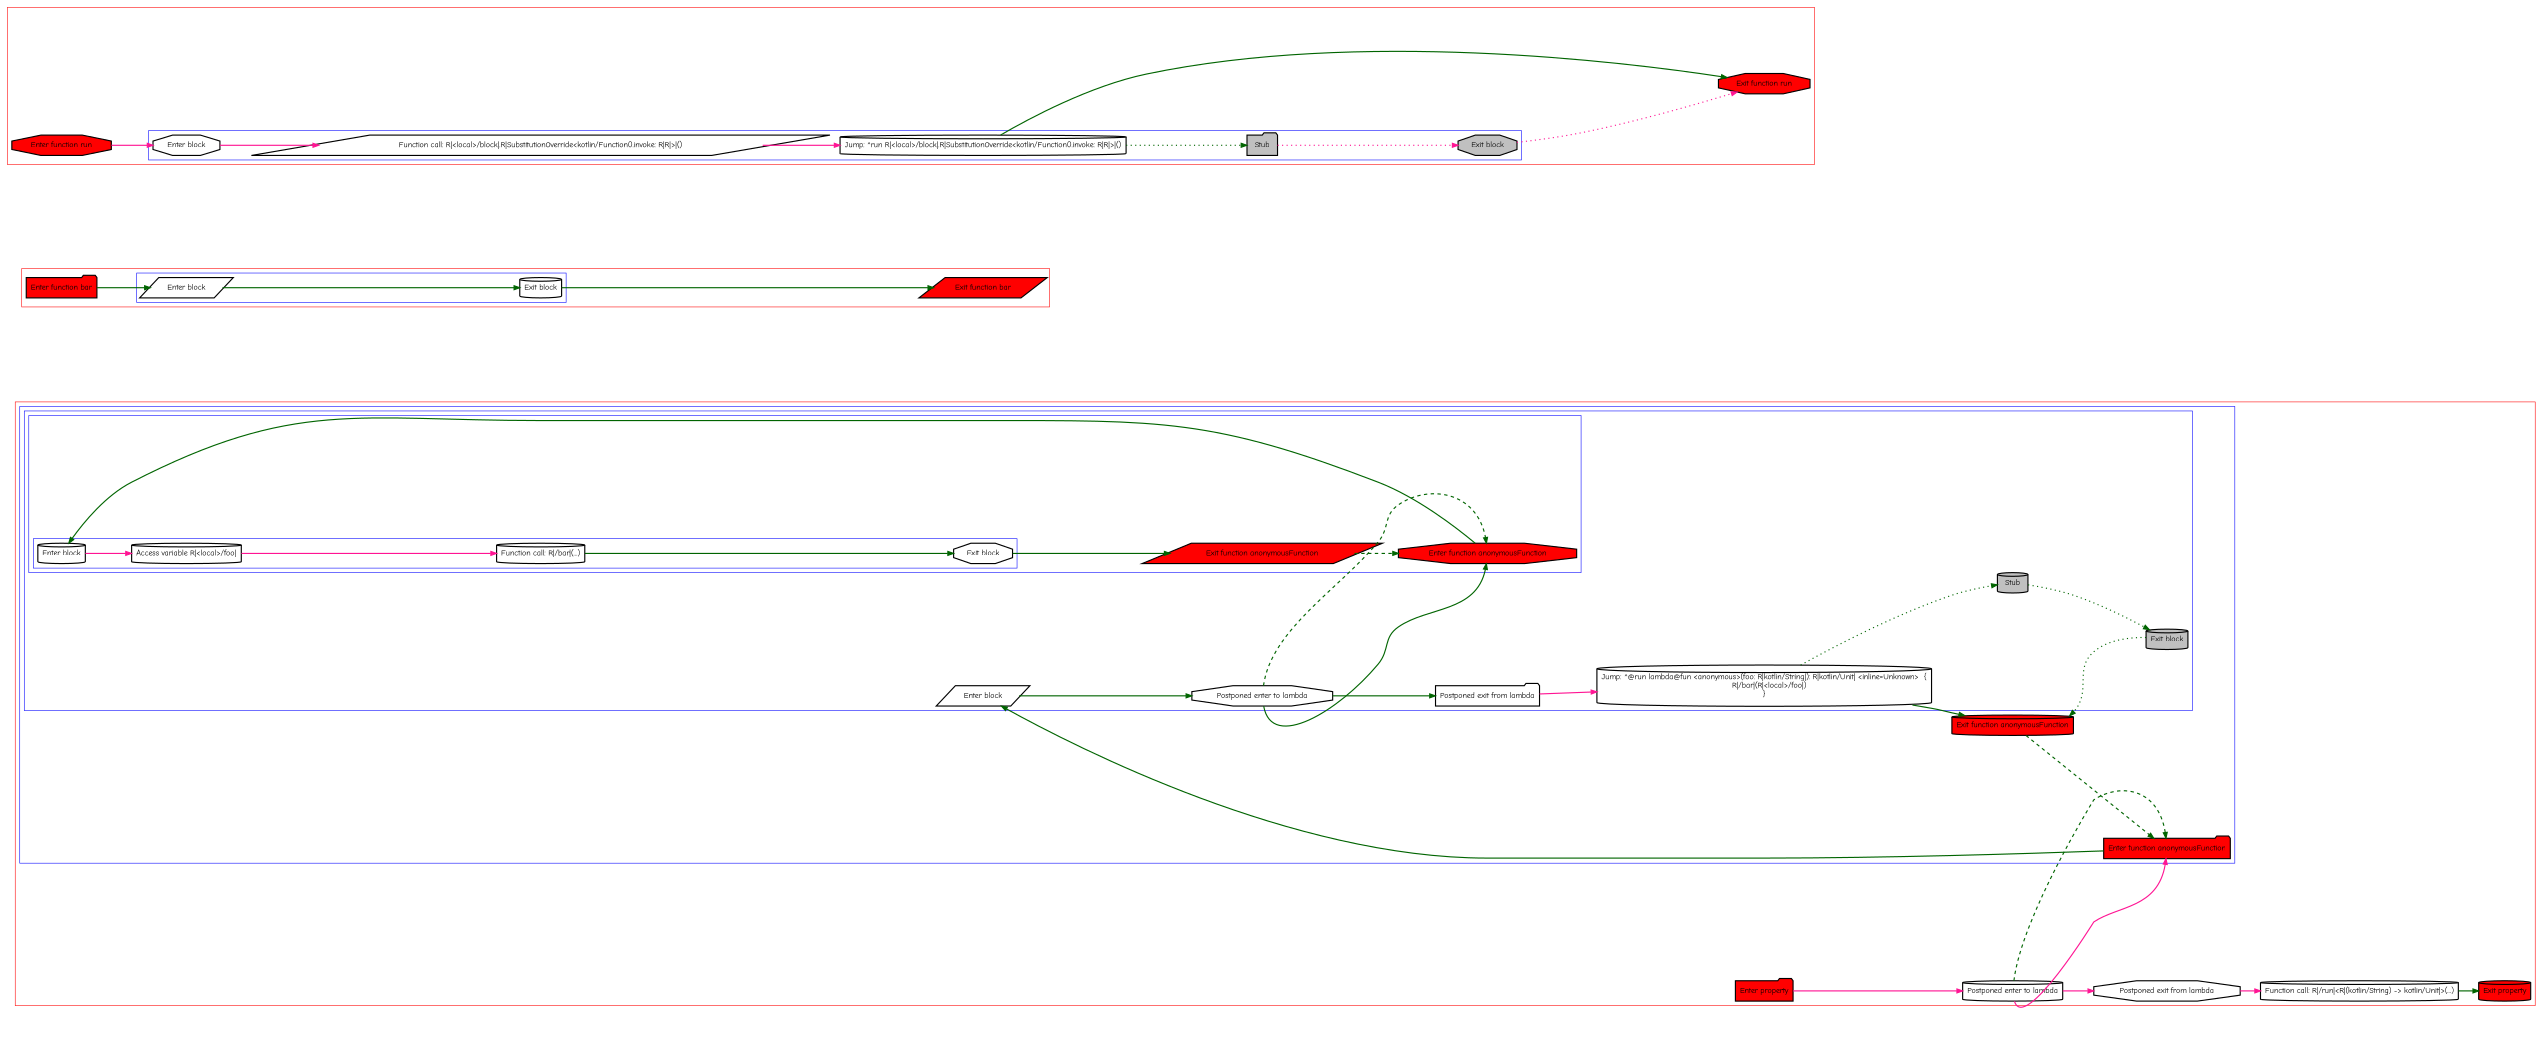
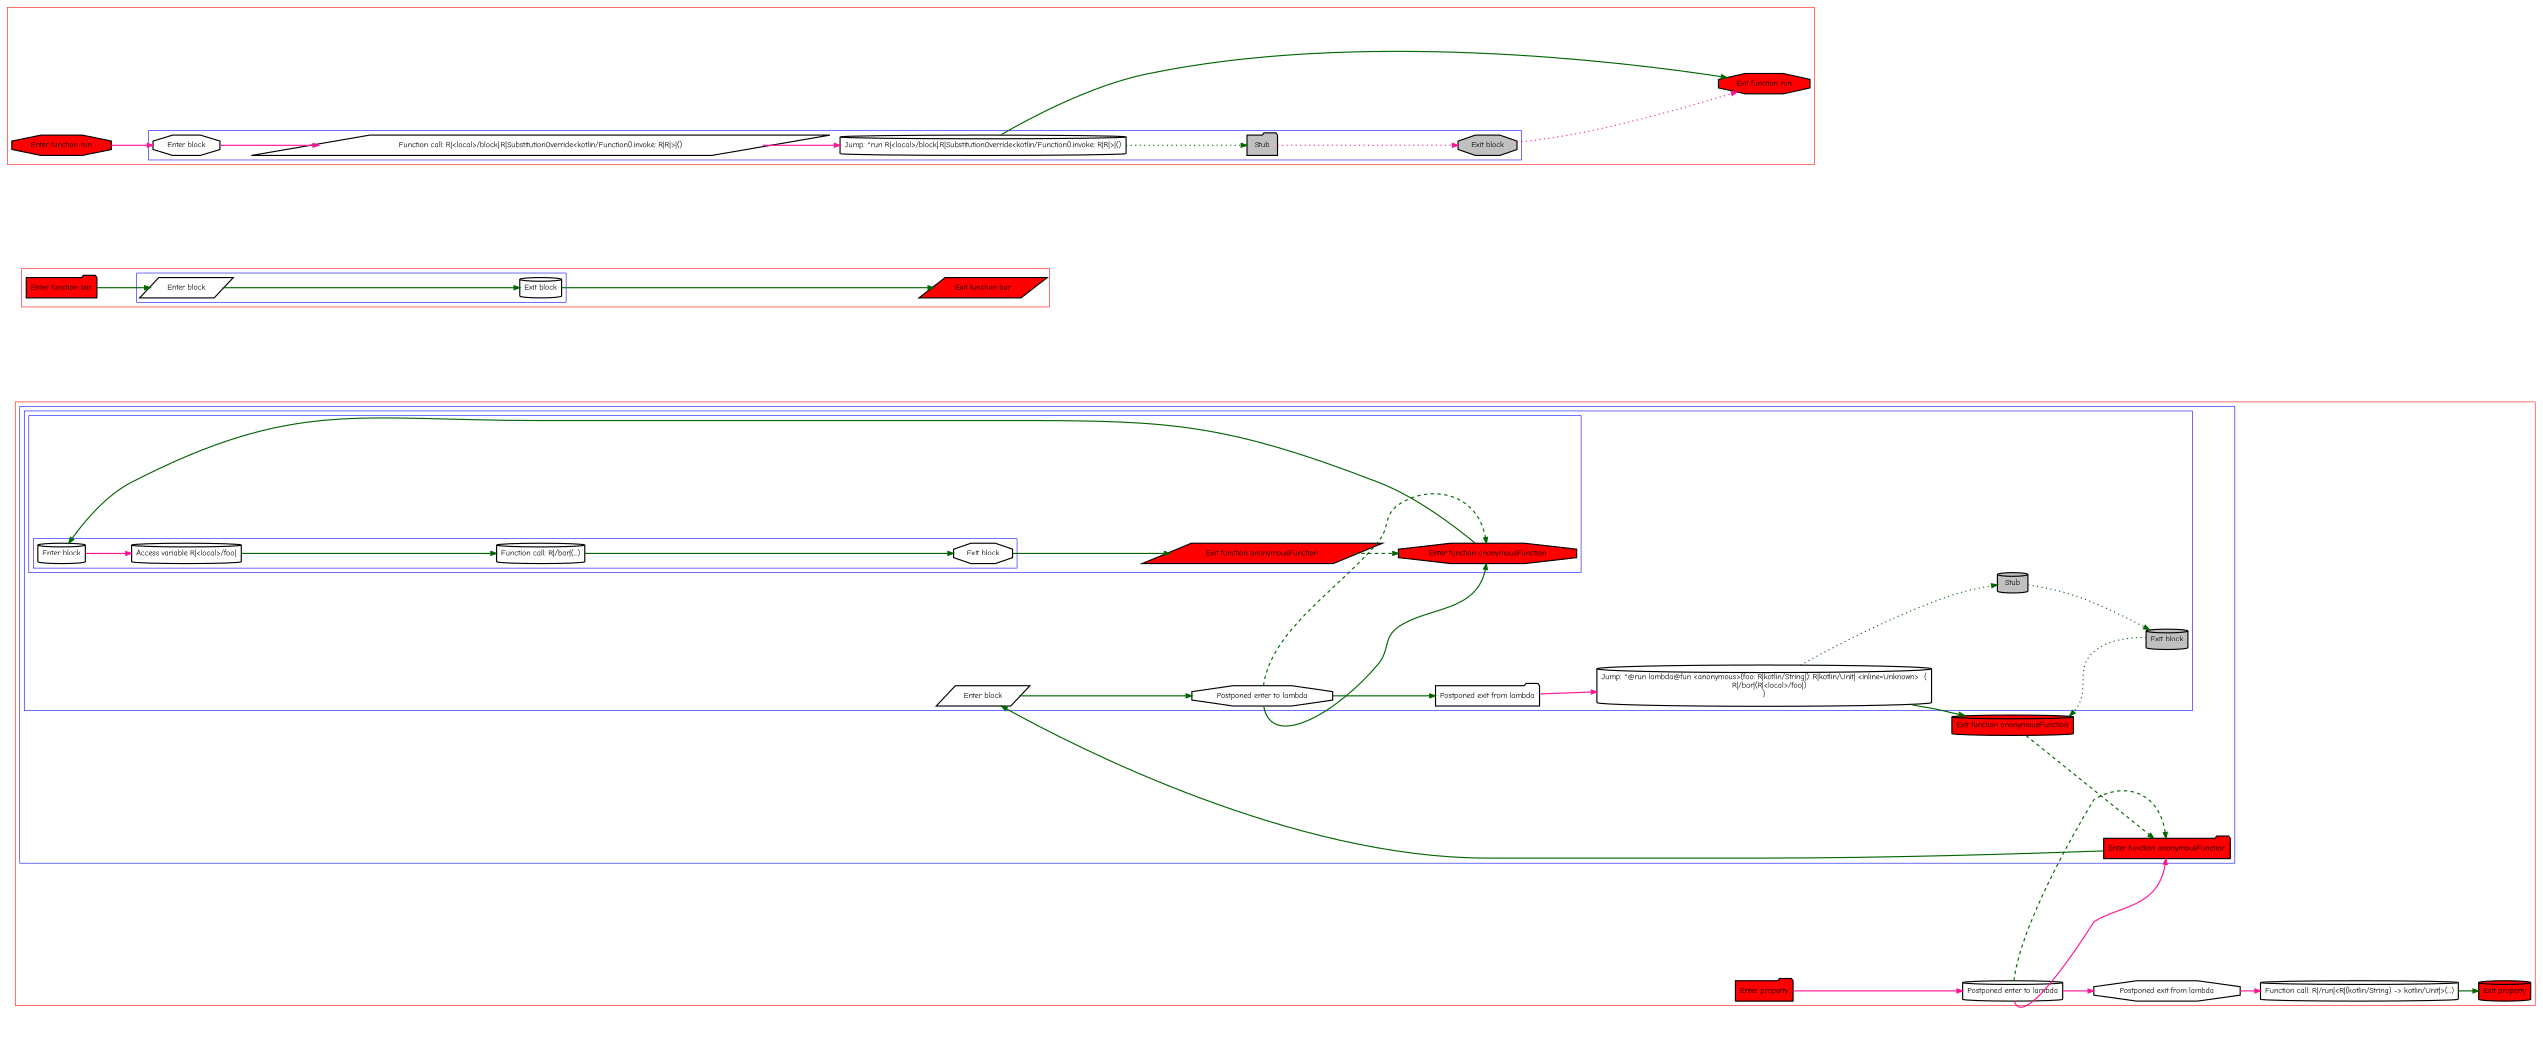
  digraph {
    nodesep=3
    rankdir=LR
    fontname="Comic Neue"
    node [penwidth=2 shape=cylinder fontname="Comic Neue"]
    edge [penwidth=2 color=darkgreen fontname="Comic Neue"]
    n1 [label="Enter block"]
    n2 [label="Access variable R|<local>/foo|"]
    n3 [label="Function call: R|/bar|(...)"]
    n4 [label="Exit block" shape=octagon]
    n5 [fillcolor=red label="Enter function anonymousFunction" shape=octagon style=filled]
    n6 [fillcolor=red label="Exit function anonymousFunction" shape=parallelogram style=filled]
    n7 [label="Enter block" shape=parallelogram]
    n8 [label="Postponed enter to lambda" shape=octagon]
    n9 [label="Postponed exit from lambda" shape=folder]
    n10 [label="Jump: ^@run lambda@fun <anonymous>(foo: R|kotlin/String|): R|kotlin/Unit| <inline=Unknown>  {\n    R|/bar|(R|<local>/foo|)\n}\n"]
    n11 [fillcolor=gray label=Stub style=filled]
    n12 [fillcolor=gray label="Exit block" style=filled]
    n13 [fillcolor=red label="Enter function anonymousFunction" shape=folder style=filled]
    n14 [fillcolor=red label="Exit function anonymousFunction" style=filled]
    n15 [fillcolor=red label="Enter property" shape=folder style=filled]
    n16 [label="Postponed enter to lambda"]
    n17 [label="Postponed exit from lambda" shape=octagon]
    n18 [label="Function call: R|/run|<R|(kotlin/String) -> kotlin/Unit|>(...)"]
    n19 [fillcolor=red label="Exit property" style=filled]
    n20 [label="Enter block" shape=parallelogram]
    n21 [label="Exit block"]
    n22 [fillcolor=red label="Enter function bar" shape=folder style=filled]
    n23 [fillcolor=red label="Exit function bar" shape=parallelogram style=filled]
    n24 [label="Enter block" shape=octagon]
    n25 [label="Function call: R|<local>/block|.R|SubstitutionOverride<kotlin/Function0.invoke: R|R|>|()" shape=parallelogram]
    n26 [label="Jump: ^run R|<local>/block|.R|SubstitutionOverride<kotlin/Function0.invoke: R|R|>|()"]
    n27 [fillcolor=gray label=Stub shape=folder style=filled]
    n28 [fillcolor=gray label="Exit block" shape=octagon style=filled]
    n29 [fillcolor=red label="Enter function run" shape=octagon style=filled]
    n30 [fillcolor=red label="Exit function run" shape=octagon style=filled]
    subgraph cluster_1 {
      color=red
      n15
      n16
      n17
      n18
      n19
      subgraph cluster_2 {
        color=blue
        n13
        n14
        subgraph cluster_3 {
          color=blue
          n7
          n8
          n9
          n10
          n11
          n12
          subgraph cluster_4 {
            color=blue
            n5
            n6
            subgraph cluster_5 {
              color=blue
              n1
              n2
              n3
              n4
            }
          }
        }
      }
    }
    subgraph cluster_6 {
      color=red
      n22
      n23
      subgraph cluster_7 {
        color=blue
        n20
        n21
      }
    }
    subgraph cluster_8 {
      color=red
      n29
      n30
      subgraph cluster_9 {
        color=blue
        n24
        n25
        n26
        n27
        n28
      }
    }
    n1 -> n2 [color=deeppink]
-   n2 -> n3 [color=deeppink]
+   n2 -> n3
    n3 -> n4
    n4 -> n6
    n5 -> n1
    n6 -> n5 [style=dashed]
    n7 -> n8
    n8 -> n5
    n8 -> n5 [style=dashed]
    n8 -> n9
    n9 -> n10 [color=deeppink]
    n10 -> n11 [style=dotted]
    n10 -> n14
    n11 -> n12 [style=dotted]
    n12 -> n14 [style=dotted]
    n13 -> n7
    n14 -> n13 [style=dashed]
    n15 -> n16 [color=deeppink]
    n16 -> n13 [color=deeppink]
    n16 -> n13 [style=dashed]
    n16 -> n17 [color=deeppink]
    n17 -> n18 [color=deeppink]
    n18 -> n19
    n20 -> n21
    n21 -> n23
    n22 -> n20
    n24 -> n25 [color=deeppink]
    n25 -> n26 [color=deeppink]
    n26 -> n27 [style=dotted]
    n26 -> n30
    n27 -> n28 [style=dotted color=deeppink]
    n28 -> n30 [style=dotted color=deeppink]
    n29 -> n24 [color=deeppink]
  }
